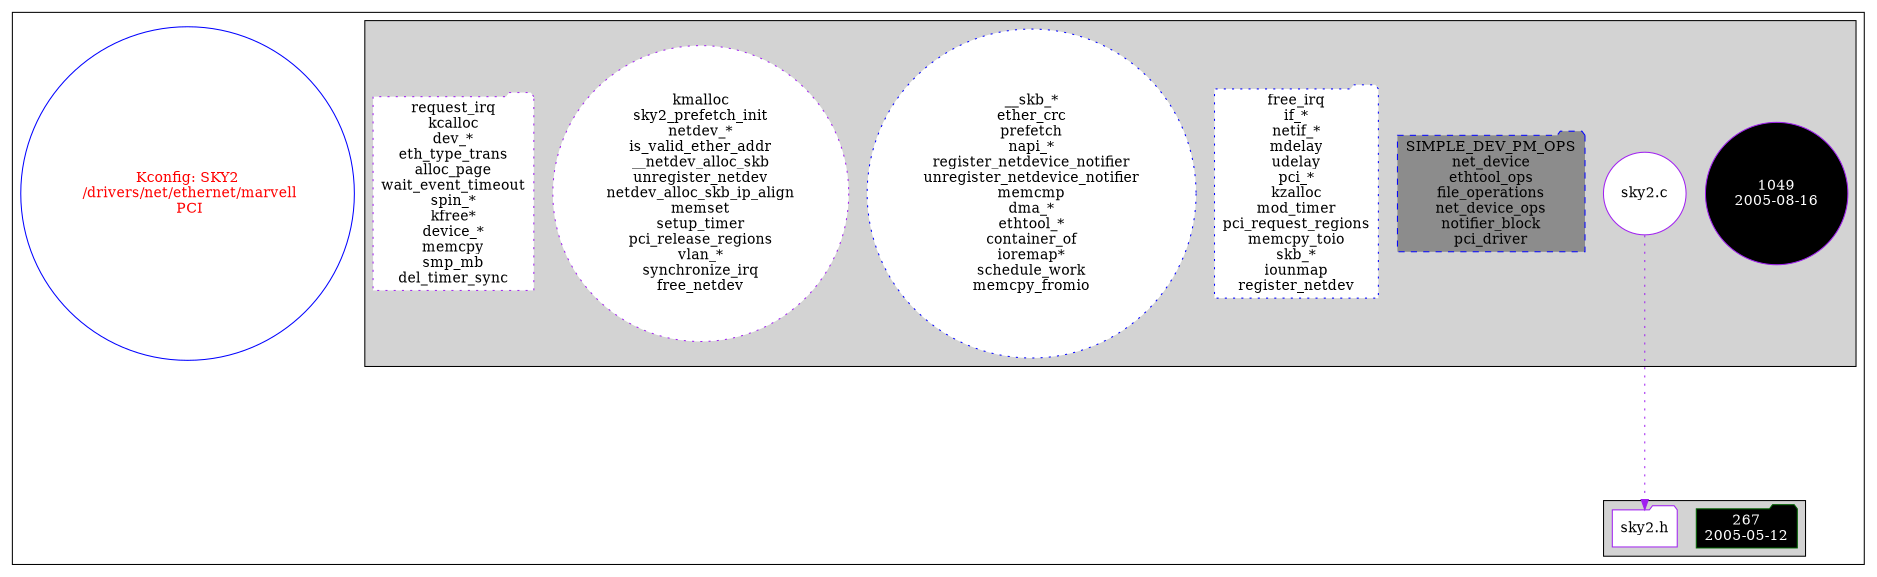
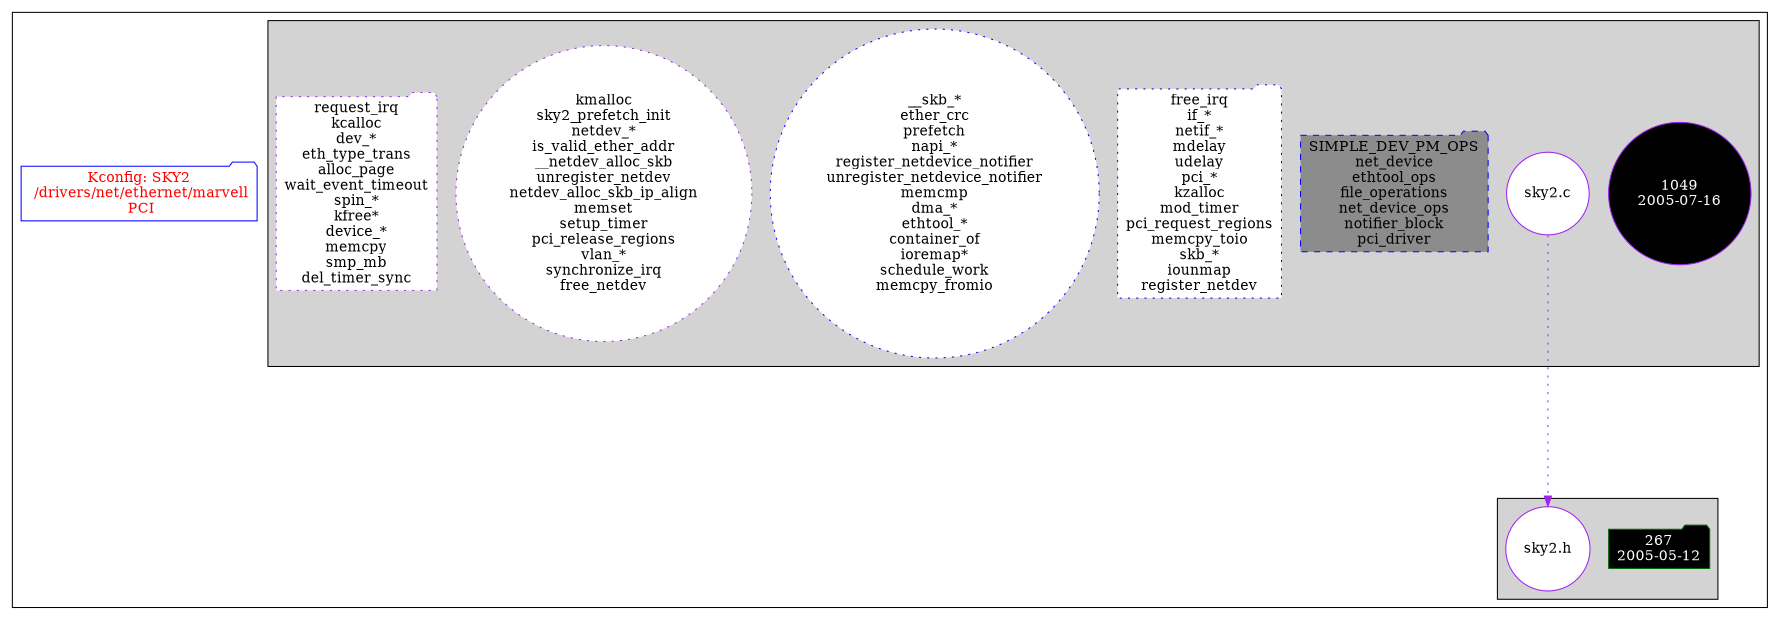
  digraph {
    ranksep=2
    splines=ortho
    node [fillcolor=white fontcolor=black style=filled color=purple shape=circle]
    n1 [fillcolor=black fontcolor=white label="267\n2005-05-12" color=darkgreen shape=folder]
-   n2 [label="sky2.h\n" shape=folder]
-   n3 [fillcolor=black fontcolor=white label="1049\n2005-08-16"]
+   n2 [label="sky2.h\n"]
+   n3 [fillcolor=black fontcolor=white label="1049\n2005-07-16"]
    n4 [label="sky2.c\n"]
    n5 [fillcolor=grey55 label="SIMPLE_DEV_PM_OPS\nnet_device\nethtool_ops\nfile_operations\nnet_device_ops\nnotifier_block\npci_driver\n" shape=folder style="filled,dashed" color=blue]
    n6 [label="free_irq\nif_*\nnetif_*\nmdelay\nudelay\npci_*\nkzalloc\nmod_timer\npci_request_regions\nmemcpy_toio\nskb_*\niounmap\nregister_netdev\n" shape=folder style="filled,dotted" color=blue]
    n7 [label="__skb_*\nether_crc\nprefetch\nnapi_*\nregister_netdevice_notifier\nunregister_netdevice_notifier\nmemcmp\ndma_*\nethtool_*\ncontainer_of\nioremap*\nschedule_work\nmemcpy_fromio\n" style="filled,dotted" color=blue]
    n8 [label="kmalloc\nsky2_prefetch_init\nnetdev_*\nis_valid_ether_addr\n__netdev_alloc_skb\nunregister_netdev\nnetdev_alloc_skb_ip_align\nmemset\nsetup_timer\npci_release_regions\nvlan_*\nsynchronize_irq\nfree_netdev\n" style="filled,dotted"]
    n9 [label="request_irq\nkcalloc\ndev_*\neth_type_trans\nalloc_page\nwait_event_timeout\nspin_*\nkfree*\ndevice_*\nmemcpy\nsmp_mb\ndel_timer_sync\n" shape=folder style="filled,dotted"]
-   n10 [fontcolor=red label="Kconfig: SKY2\n /drivers/net/ethernet/marvell\n  PCI " color=blue fillcolor="" style=""]
+   n10 [fontcolor=red label="Kconfig: SKY2\n /drivers/net/ethernet/marvell\n  PCI " shape=folder color=blue fillcolor="" style=""]
    subgraph cluster_1 {
      n10
      subgraph cluster_2 {
        style=filled
        n1
        n2
      }
      subgraph cluster_3 {
        style=filled
        n3
        n4
        n5
        n6
        n7
        n8
        n9
      }
    }
    n4 -> n2 [color=purple style=dotted]
  }
